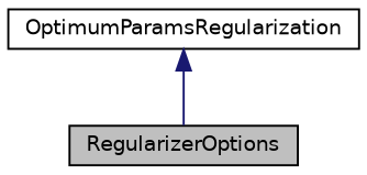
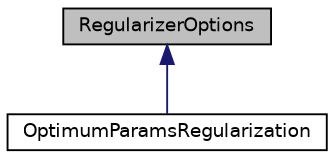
  digraph {
    node [color=black fontname=Helvetica fontsize=10 shape=record style=filled]
    n1 [fillcolor=grey75 fontcolor=black height=0.2 label=RegularizerOptions width=0.4]
    n2 [fillcolor=white height=0.2 label=OptimumParamsRegularization width=0.4]
-   n2 -> n1 [color=midnightblue dir=back fontname=Helvetica fontsize=10 labelfontname=Helvetica labelfontsize=10 style=solid]
+   n1 -> n2 [color=midnightblue dir=back fontname=Helvetica fontsize=10 labelfontname=Helvetica labelfontsize=10 style=solid]
  }
